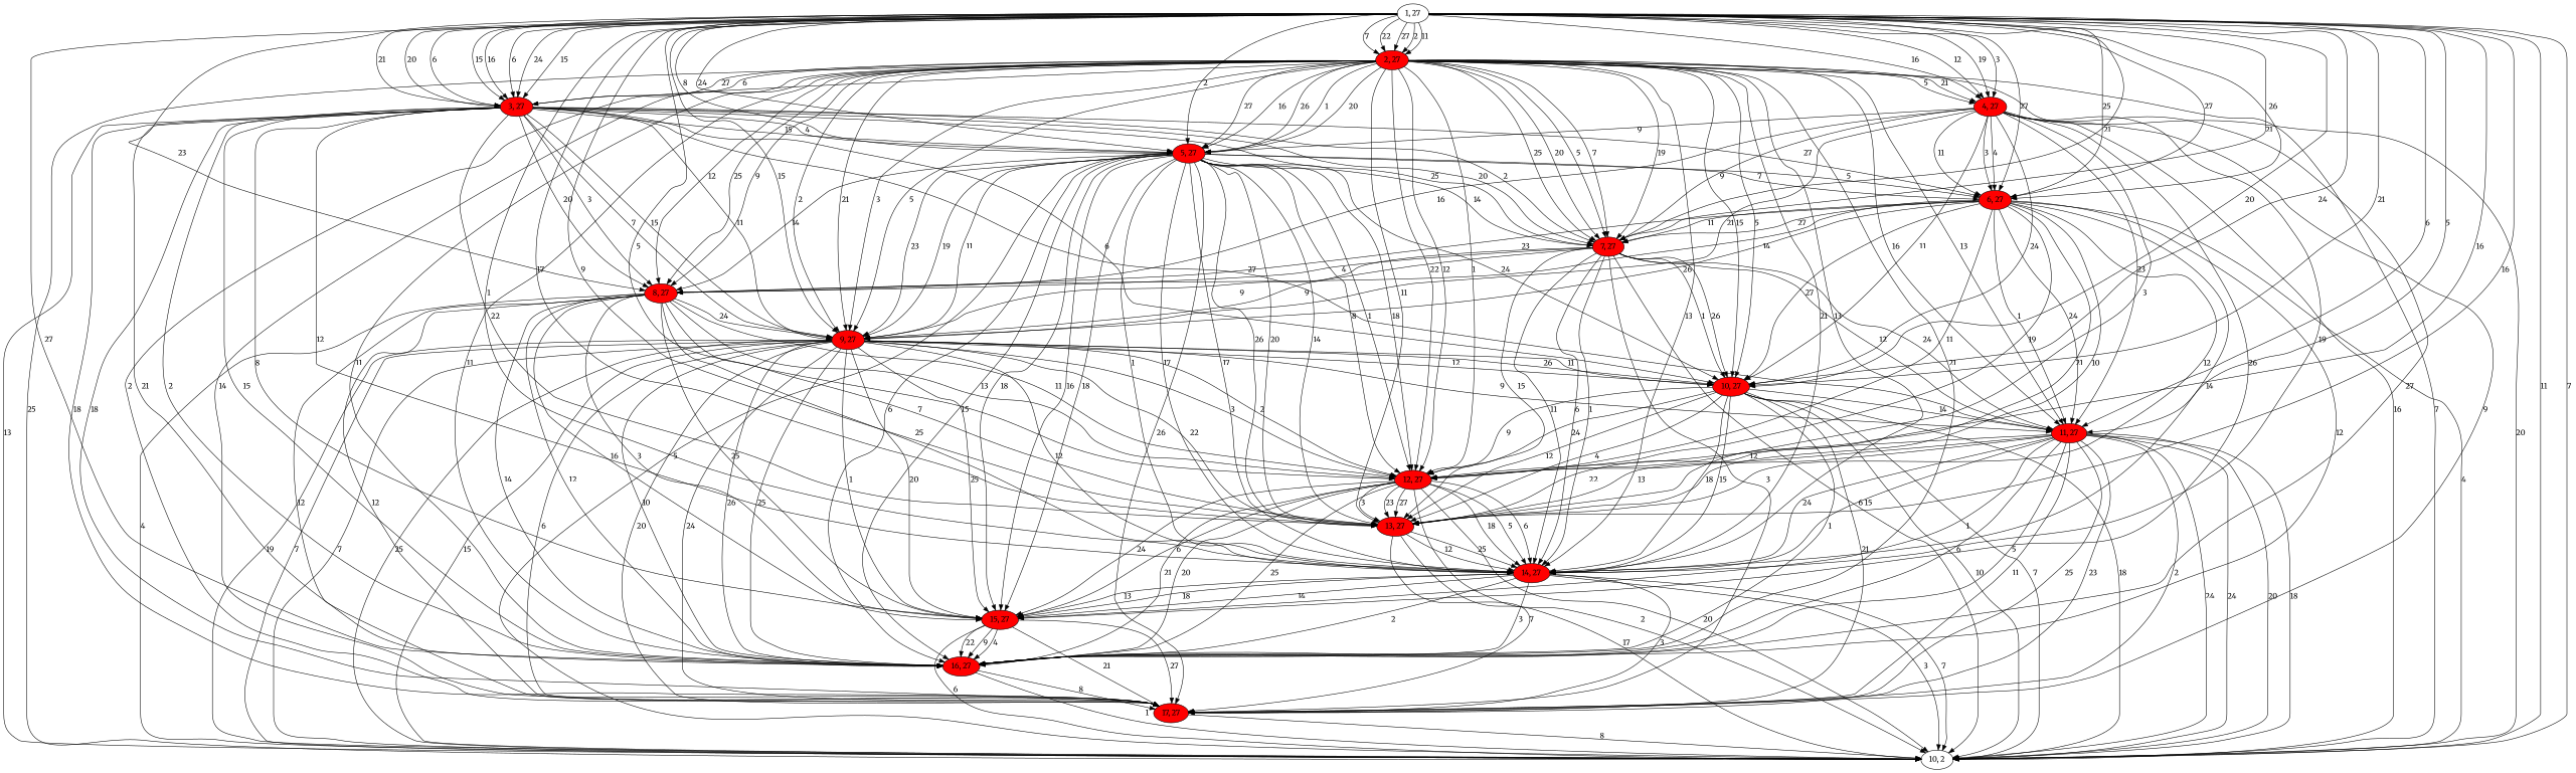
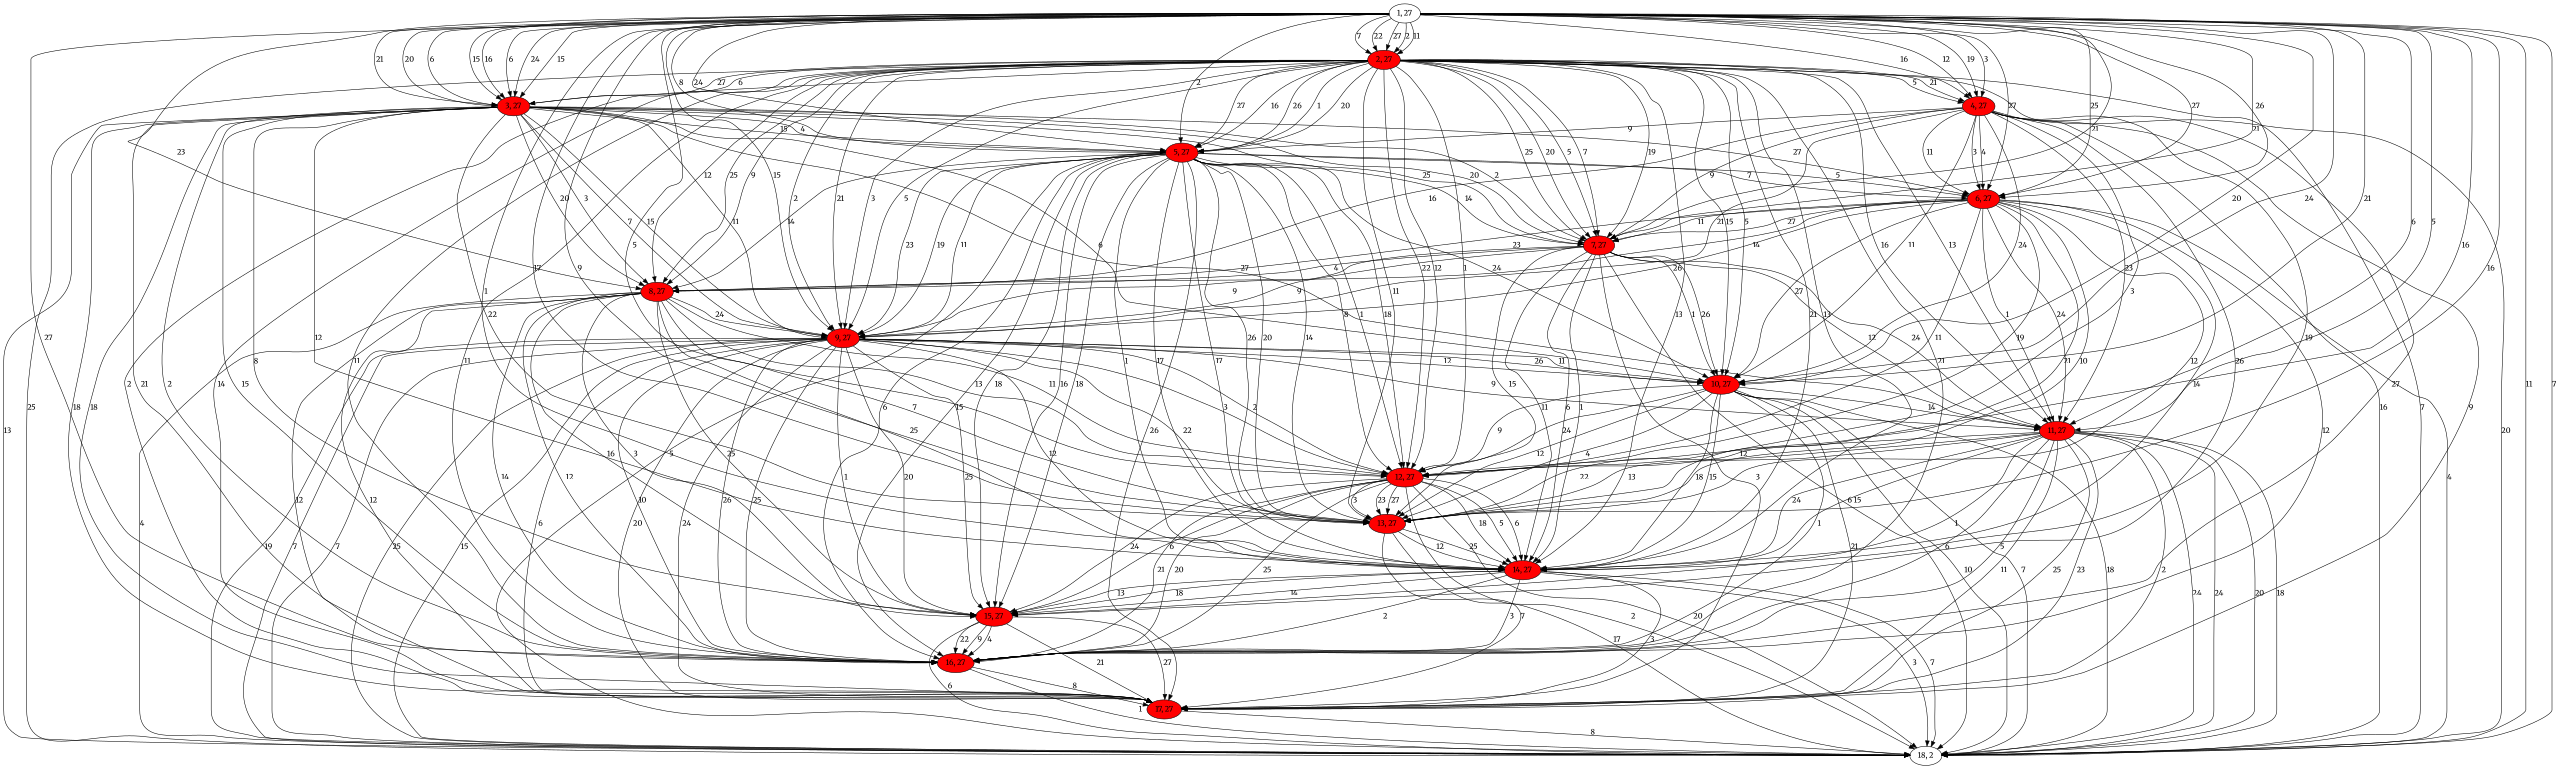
  digraph {
    fontname=Merriweather
    node [fontname=Merriweather fillcolor=red style=filled]
    edge [fontname=Merriweather]
    n1 [label="1, 27" fillcolor="" style=""]
    n2 [label="2, 27"]
    n3 [label="3, 27"]
    n4 [label="4, 27"]
    n5 [label="5, 27"]
    n6 [label="6, 27"]
    n7 [label="7, 27"]
    n8 [label="8, 27"]
    n9 [label="9, 27"]
    n10 [label="10, 27"]
    n11 [label="11, 27"]
    n12 [label="12, 27"]
    n13 [label="13, 27"]
    n14 [label="14, 27"]
    n15 [label="16, 27"]
-   n16 [label="10, 2" fillcolor="" style=""]
+   n16 [label="18, 2" fillcolor="" style=""]
    n17 [label="17, 27"]
    n18 [label="15, 27"]
    n1 -> n2 [label=2]
    n1 -> n2 [label=11]
    n1 -> n2 [label=7]
    n1 -> n2 [label=22]
    n1 -> n2 [label=27]
    n1 -> n3 [label=16]
    n1 -> n3 [label=6]
    n1 -> n3 [label=24]
    n1 -> n3 [label=15]
    n1 -> n3 [label=21]
    n1 -> n3 [label=20]
    n1 -> n3 [label=6]
    n1 -> n3 [label=15]
    n1 -> n4 [label=16]
    n1 -> n4 [label=12]
    n1 -> n4 [label=19]
    n1 -> n4 [label=3]
    n1 -> n5 [label=8]
    n1 -> n5 [label=24]
    n1 -> n5 [label=2]
    n1 -> n6 [label=27]
    n1 -> n6 [label=25]
    n1 -> n6 [label=27]
    n1 -> n6 [label=26]
    n1 -> n7 [label=21]
    n1 -> n7 [label=21]
    n1 -> n8 [label=23]
    n1 -> n9 [label=15]
    n1 -> n10 [label=20]
    n1 -> n10 [label=21]
    n1 -> n10 [label=24]
    n1 -> n11 [label=5]
    n1 -> n11 [label=6]
    n1 -> n12 [label=5]
    n1 -> n12 [label=16]
    n1 -> n13 [label=9]
    n1 -> n13 [label=16]
    n1 -> n13 [label=17]
    n1 -> n14 [label=1]
    n1 -> n15 [label=27]
    n1 -> n16 [label=11]
    n1 -> n16 [label=7]
    n2 -> n3 [label=27]
    n2 -> n3 [label=6]
    n2 -> n4 [label=21]
    n2 -> n4 [label=5]
    n2 -> n5 [label=26]
    n2 -> n5 [label=1]
    n2 -> n5 [label=20]
    n2 -> n5 [label=27]
    n2 -> n5 [label=16]
    n2 -> n7 [label=19]
    n2 -> n7 [label=25]
    n2 -> n7 [label=20]
    n2 -> n7 [label=5]
    n2 -> n7 [label=7]
    n2 -> n8 [label=12]
    n2 -> n8 [label=25]
    n2 -> n8 [label=9]
    n2 -> n9 [label=2]
    n2 -> n9 [label=21]
    n2 -> n9 [label=3]
    n2 -> n9 [label=5]
    n2 -> n10 [label=5]
    n2 -> n10 [label=15]
    n2 -> n11 [label=13]
    n2 -> n11 [label=16]
    n2 -> n12 [label=1]
    n2 -> n12 [label=22]
    n2 -> n12 [label=12]
    n2 -> n13 [label=11]
    n2 -> n14 [label=13]
    n2 -> n14 [label=21]
    n2 -> n14 [label=13]
    n2 -> n15 [label=11]
    n2 -> n15 [label=11]
    n2 -> n15 [label=21]
    n2 -> n16 [label=16]
    n2 -> n16 [label=7]
    n2 -> n16 [label=25]
    n2 -> n17 [label=2]
    n2 -> n17 [label=14]
    n3 -> n5 [label=15]
    n3 -> n5 [label=4]
    n3 -> n6 [label=27]
    n3 -> n7 [label=25]
    n3 -> n7 [label=20]
    n3 -> n7 [label=2]
    n3 -> n8 [label=20]
    n3 -> n8 [label=3]
    n3 -> n9 [label=7]
    n3 -> n9 [label=11]
    n3 -> n9 [label=15]
    n3 -> n10 [label=6]
    n3 -> n11 [label=27]
    n3 -> n13 [label=22]
    n3 -> n14 [label=12]
    n3 -> n15 [label=15]
    n3 -> n15 [label=21]
    n3 -> n15 [label=2]
    n3 -> n16 [label=13]
    n3 -> n17 [label=18]
    n3 -> n17 [label=18]
    n3 -> n18 [label=8]
    n4 -> n5 [label=9]
    n4 -> n6 [label=11]
    n4 -> n6 [label=3]
    n4 -> n6 [label=4]
    n4 -> n7 [label=9]
    n4 -> n8 [label=16]
    n4 -> n9 [label=21]
    n4 -> n10 [label=11]
    n4 -> n10 [label=24]
    n4 -> n11 [label=23]
    n4 -> n12 [label=3]
    n4 -> n14 [label=19]
    n4 -> n15 [label=27]
    n4 -> n16 [label=20]
    n4 -> n17 [label=9]
    n4 -> n18 [label=26]
    n5 -> n6 [label=5]
    n5 -> n6 [label=7]
    n5 -> n7 [label=14]
    n5 -> n8 [label=14]
    n5 -> n9 [label=11]
    n5 -> n9 [label=23]
    n5 -> n9 [label=19]
    n5 -> n10 [label=24]
    n5 -> n12 [label=18]
    n5 -> n12 [label=8]
    n5 -> n12 [label=1]
    n5 -> n13 [label=26]
    n5 -> n13 [label=20]
    n5 -> n13 [label=14]
    n5 -> n14 [label=17]
    n5 -> n14 [label=1]
    n5 -> n14 [label=17]
    n5 -> n15 [label=15]
    n5 -> n15 [label=6]
    n5 -> n16 [label=5]
    n5 -> n17 [label=26]
    n5 -> n18 [label=16]
    n5 -> n18 [label=18]
    n5 -> n18 [label=18]
    n6 -> n7 [label=11]
    n6 -> n7 [label=27]
    n6 -> n8 [label=23]
    n6 -> n8 [label=14]
    n6 -> n9 [label=26]
    n6 -> n10 [label=27]
    n6 -> n11 [label=1]
    n6 -> n11 [label=24]
    n6 -> n12 [label=11]
    n6 -> n12 [label=19]
    n6 -> n13 [label=21]
    n6 -> n13 [label=10]
    n6 -> n13 [label=12]
    n6 -> n14 [label=14]
    n6 -> n15 [label=12]
    n6 -> n16 [label=4]
    n7 -> n8 [label=4]
    n7 -> n9 [label=9]
    n7 -> n9 [label=9]
    n7 -> n10 [label=26]
    n7 -> n10 [label=1]
    n7 -> n11 [label=12]
    n7 -> n11 [label=24]
    n7 -> n13 [label=15]
    n7 -> n14 [label=11]
    n7 -> n14 [label=6]
    n7 -> n14 [label=1]
    n7 -> n16 [label=6]
    n7 -> n17 [label=3]
    n8 -> n9 [label=24]
    n8 -> n12 [label=11]
    n8 -> n12 [label=13]
    n8 -> n13 [label=7]
    n8 -> n14 [label=25]
    n8 -> n15 [label=12]
    n8 -> n15 [label=14]
    n8 -> n16 [label=4]
    n8 -> n17 [label=12]
    n8 -> n17 [label=12]
    n8 -> n18 [label=16]
    n8 -> n18 [label=3]
    n8 -> n18 [label=25]
    n9 -> n10 [label=11]
    n9 -> n10 [label=12]
    n9 -> n10 [label=26]
    n9 -> n11 [label=9]
    n9 -> n12 [label=3]
    n9 -> n12 [label=2]
    n9 -> n13 [label=22]
    n9 -> n14 [label=12]
    n9 -> n15 [label=10]
    n9 -> n15 [label=26]
    n9 -> n15 [label=25]
    n9 -> n16 [label=7]
    n9 -> n16 [label=19]
    n9 -> n16 [label=7]
    n9 -> n16 [label=15]
    n9 -> n16 [label=25]
    n9 -> n17 [label=6]
    n9 -> n17 [label=20]
    n9 -> n17 [label=24]
    n9 -> n18 [label=1]
    n9 -> n18 [label=20]
    n9 -> n18 [label=25]
    n10 -> n11 [label=14]
    n10 -> n12 [label=9]
    n10 -> n12 [label=24]
    n10 -> n13 [label=4]
    n10 -> n13 [label=12]
    n10 -> n14 [label=18]
    n10 -> n14 [label=15]
    n10 -> n15 [label=1]
    n10 -> n16 [label=10]
    n10 -> n16 [label=7]
    n10 -> n16 [label=18]
    n10 -> n17 [label=21]
    n11 -> n12 [label=12]
    n11 -> n13 [label=22]
    n11 -> n13 [label=13]
    n11 -> n14 [label=24]
    n11 -> n14 [label=15]
    n11 -> n15 [label=6]
    n11 -> n15 [label=5]
    n11 -> n16 [label=24]
    n11 -> n16 [label=24]
    n11 -> n16 [label=20]
    n11 -> n16 [label=18]
    n11 -> n17 [label=2]
    n11 -> n17 [label=11]
    n11 -> n17 [label=25]
    n11 -> n17 [label=23]
    n11 -> n18 [label=1]
    n12 -> n13 [label=27]
    n12 -> n13 [label=3]
    n12 -> n13 [label=23]
    n12 -> n14 [label=6]
    n12 -> n14 [label=18]
    n12 -> n14 [label=5]
    n12 -> n15 [label=20]
    n12 -> n15 [label=25]
    n12 -> n15 [label=21]
    n12 -> n16 [label=2]
    n12 -> n16 [label=20]
    n12 -> n18 [label=6]
    n12 -> n18 [label=24]
    n13 -> n14 [label=25]
    n13 -> n14 [label=12]
    n13 -> n16 [label=17]
    n13 -> n17 [label=7]
    n14 -> n15 [label=3]
    n14 -> n15 [label=2]
    n14 -> n16 [label=3]
    n14 -> n16 [label=7]
    n14 -> n17 [label=3]
    n14 -> n18 [label=18]
    n14 -> n18 [label=14]
    n14 -> n18 [label=13]
    n15 -> n16 [label=1]
    n15 -> n17 [label=8]
    n17 -> n16 [label=8]
    n18 -> n15 [label=9]
    n18 -> n15 [label=4]
    n18 -> n15 [label=22]
    n18 -> n16 [label=6]
    n18 -> n17 [label=27]
    n18 -> n17 [label=21]
  }
